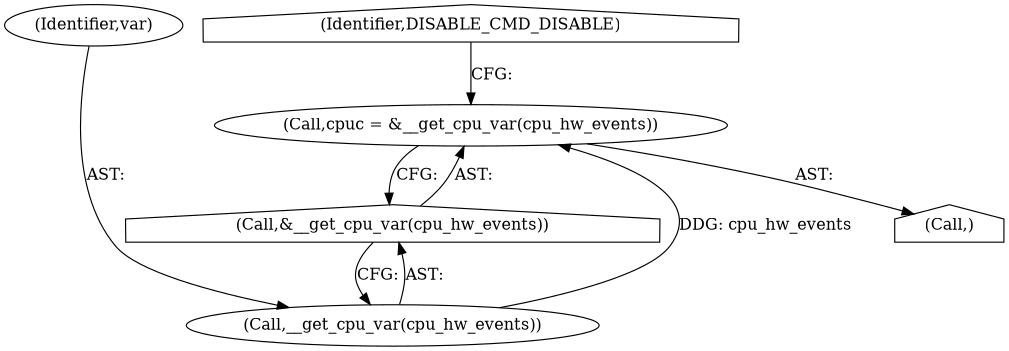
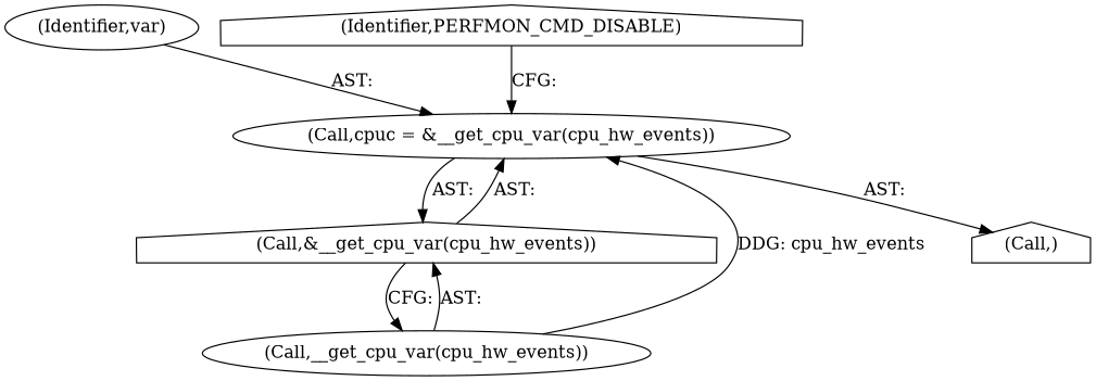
  digraph {
    node [shape=ellipse]
    n1 [label="(Call,cpuc = &__get_cpu_var(cpu_hw_events))"]
    n2 [label="(Call,)" shape=house]
    n3 [label="(Call,&__get_cpu_var(cpu_hw_events))" shape=house]
    n4 [label="(Call,__get_cpu_var(cpu_hw_events))"]
-   n5 [label="(Identifier,DISABLE_CMD_DISABLE)" shape=house]
+   n5 [label="(Identifier,PERFMON_CMD_DISABLE)" shape=house]
    n6 [label="(Identifier,var)"]
    n1 -> n2 [label="AST: "]
-   n1 -> n3 [label="CFG: "]
+   n1 -> n3 [label="AST: "]
    n3 -> n1 [label="AST: "]
    n3 -> n4 [label="CFG: "]
    n4 -> n1 [label="DDG: cpu_hw_events"]
    n4 -> n3 [label="AST: "]
    n5 -> n1 [label="CFG: "]
-   n6 -> n4 [label="AST: "]
+   n6 -> n1 [label="AST: "]
  }
